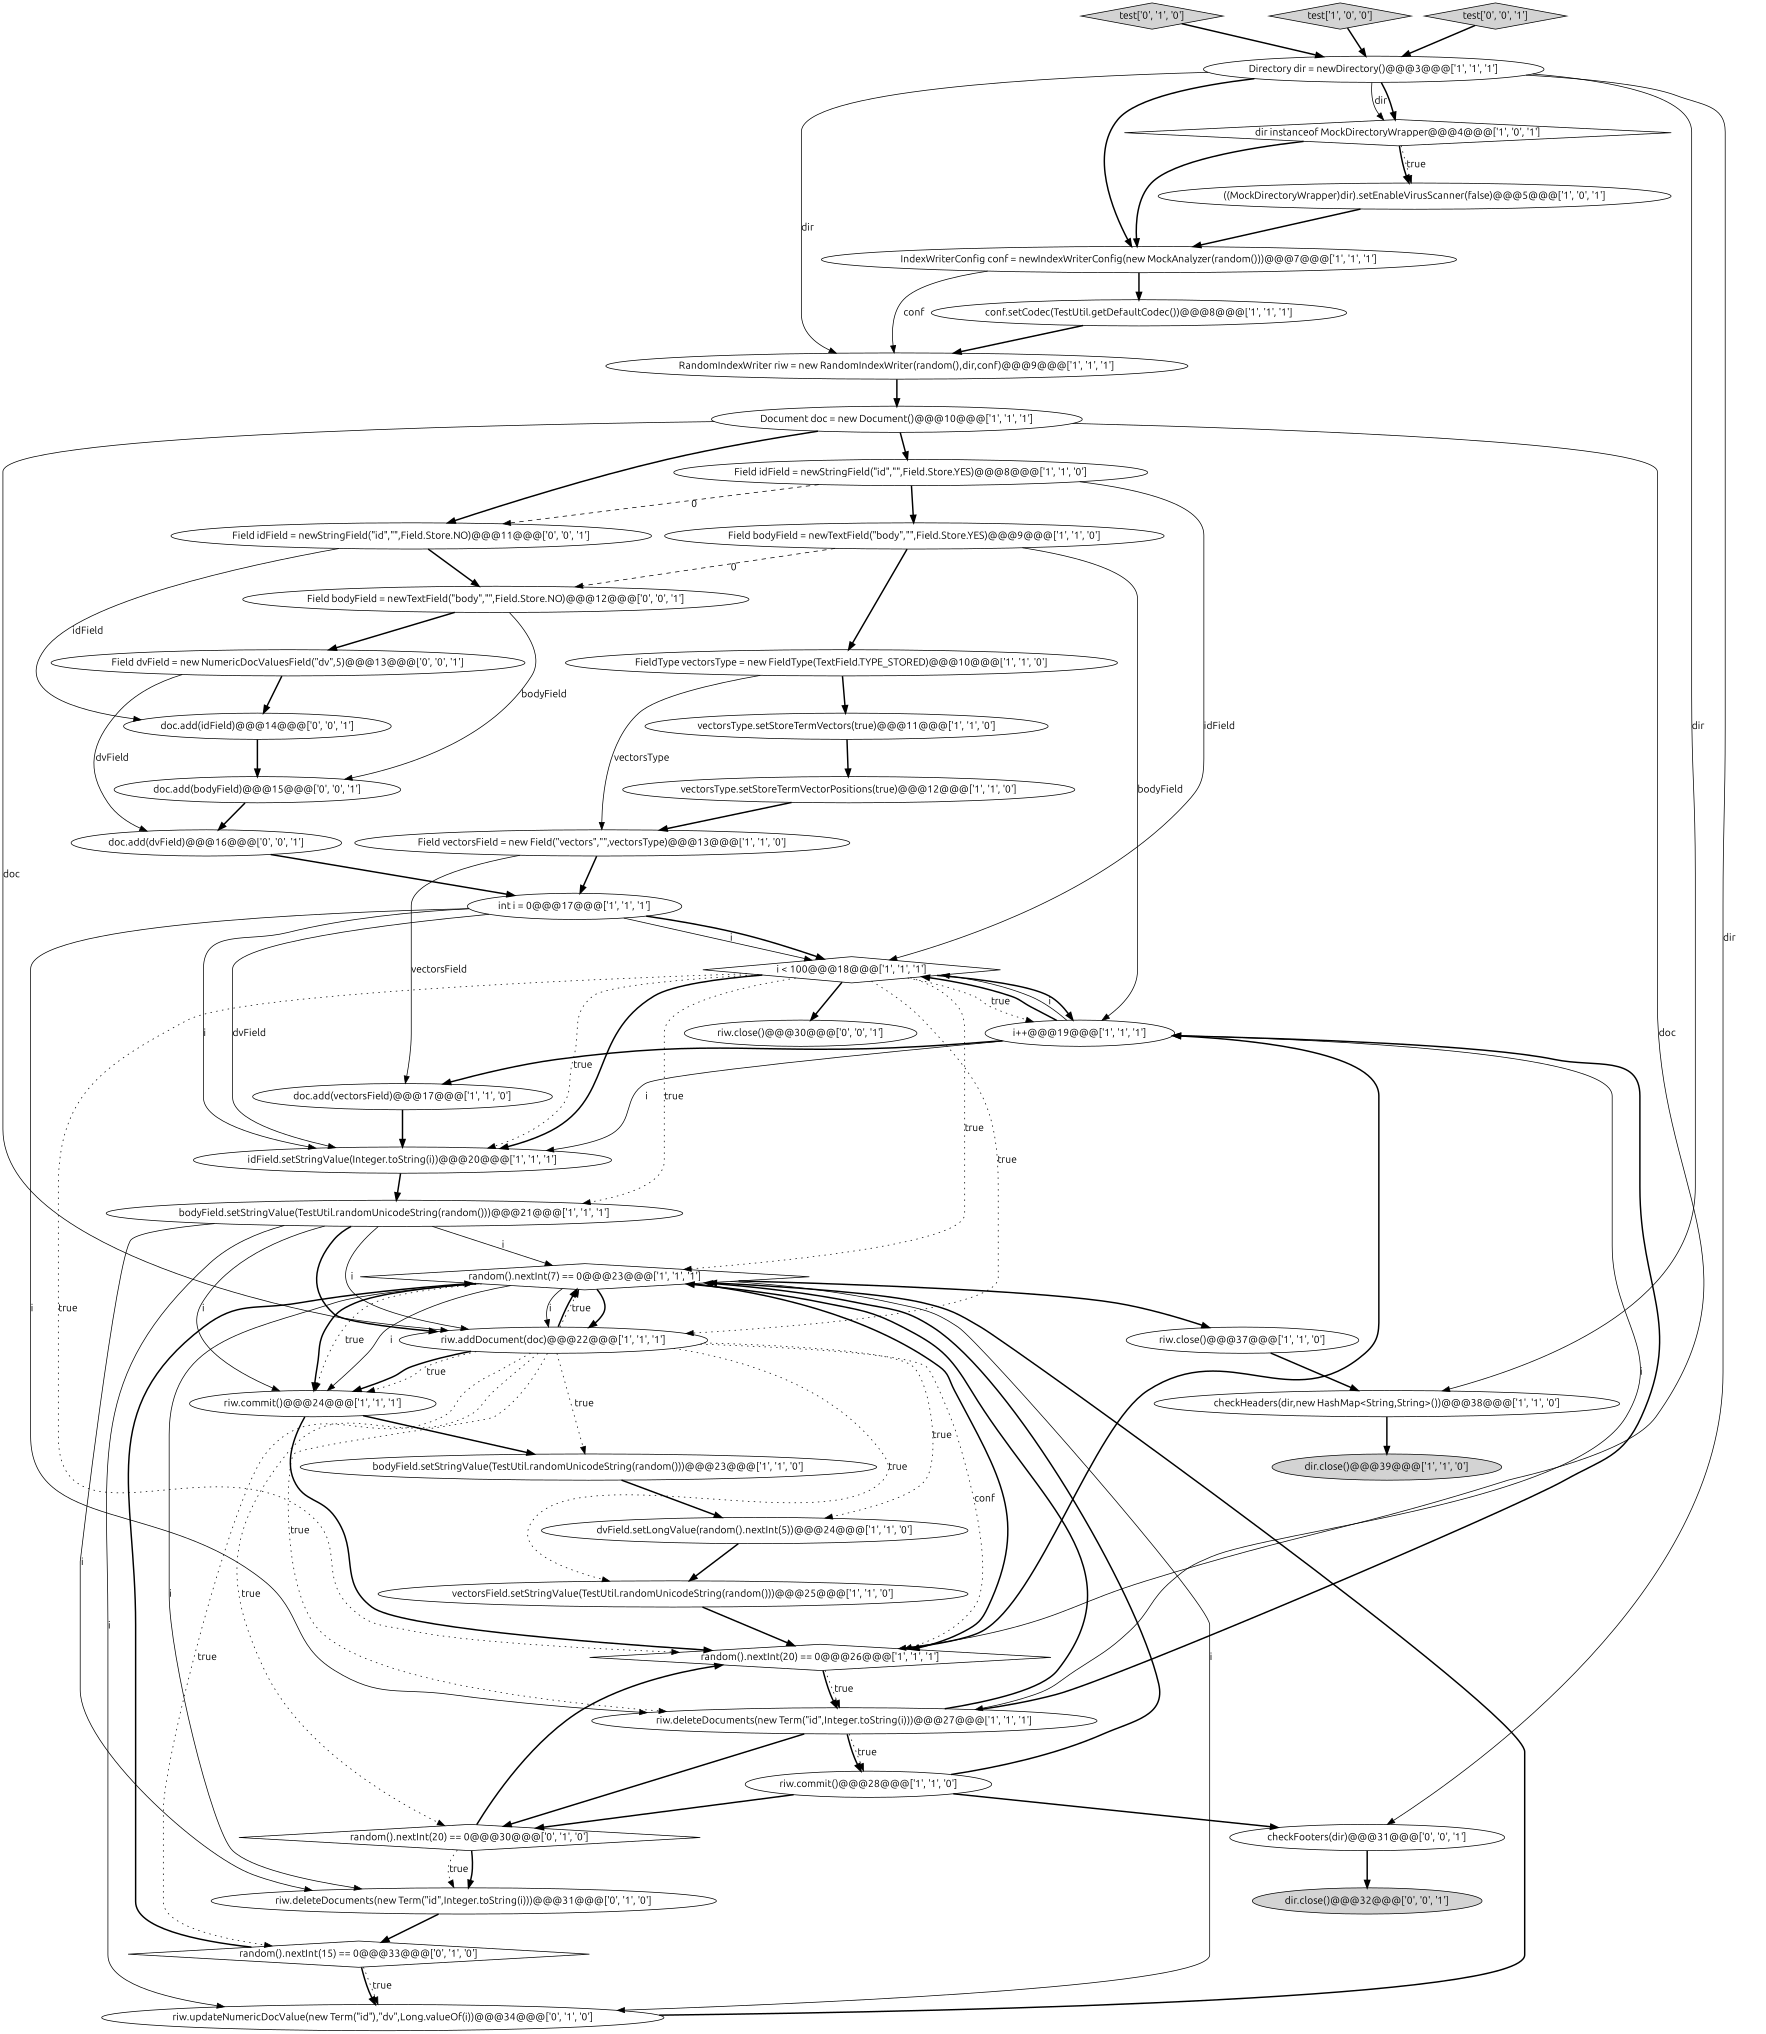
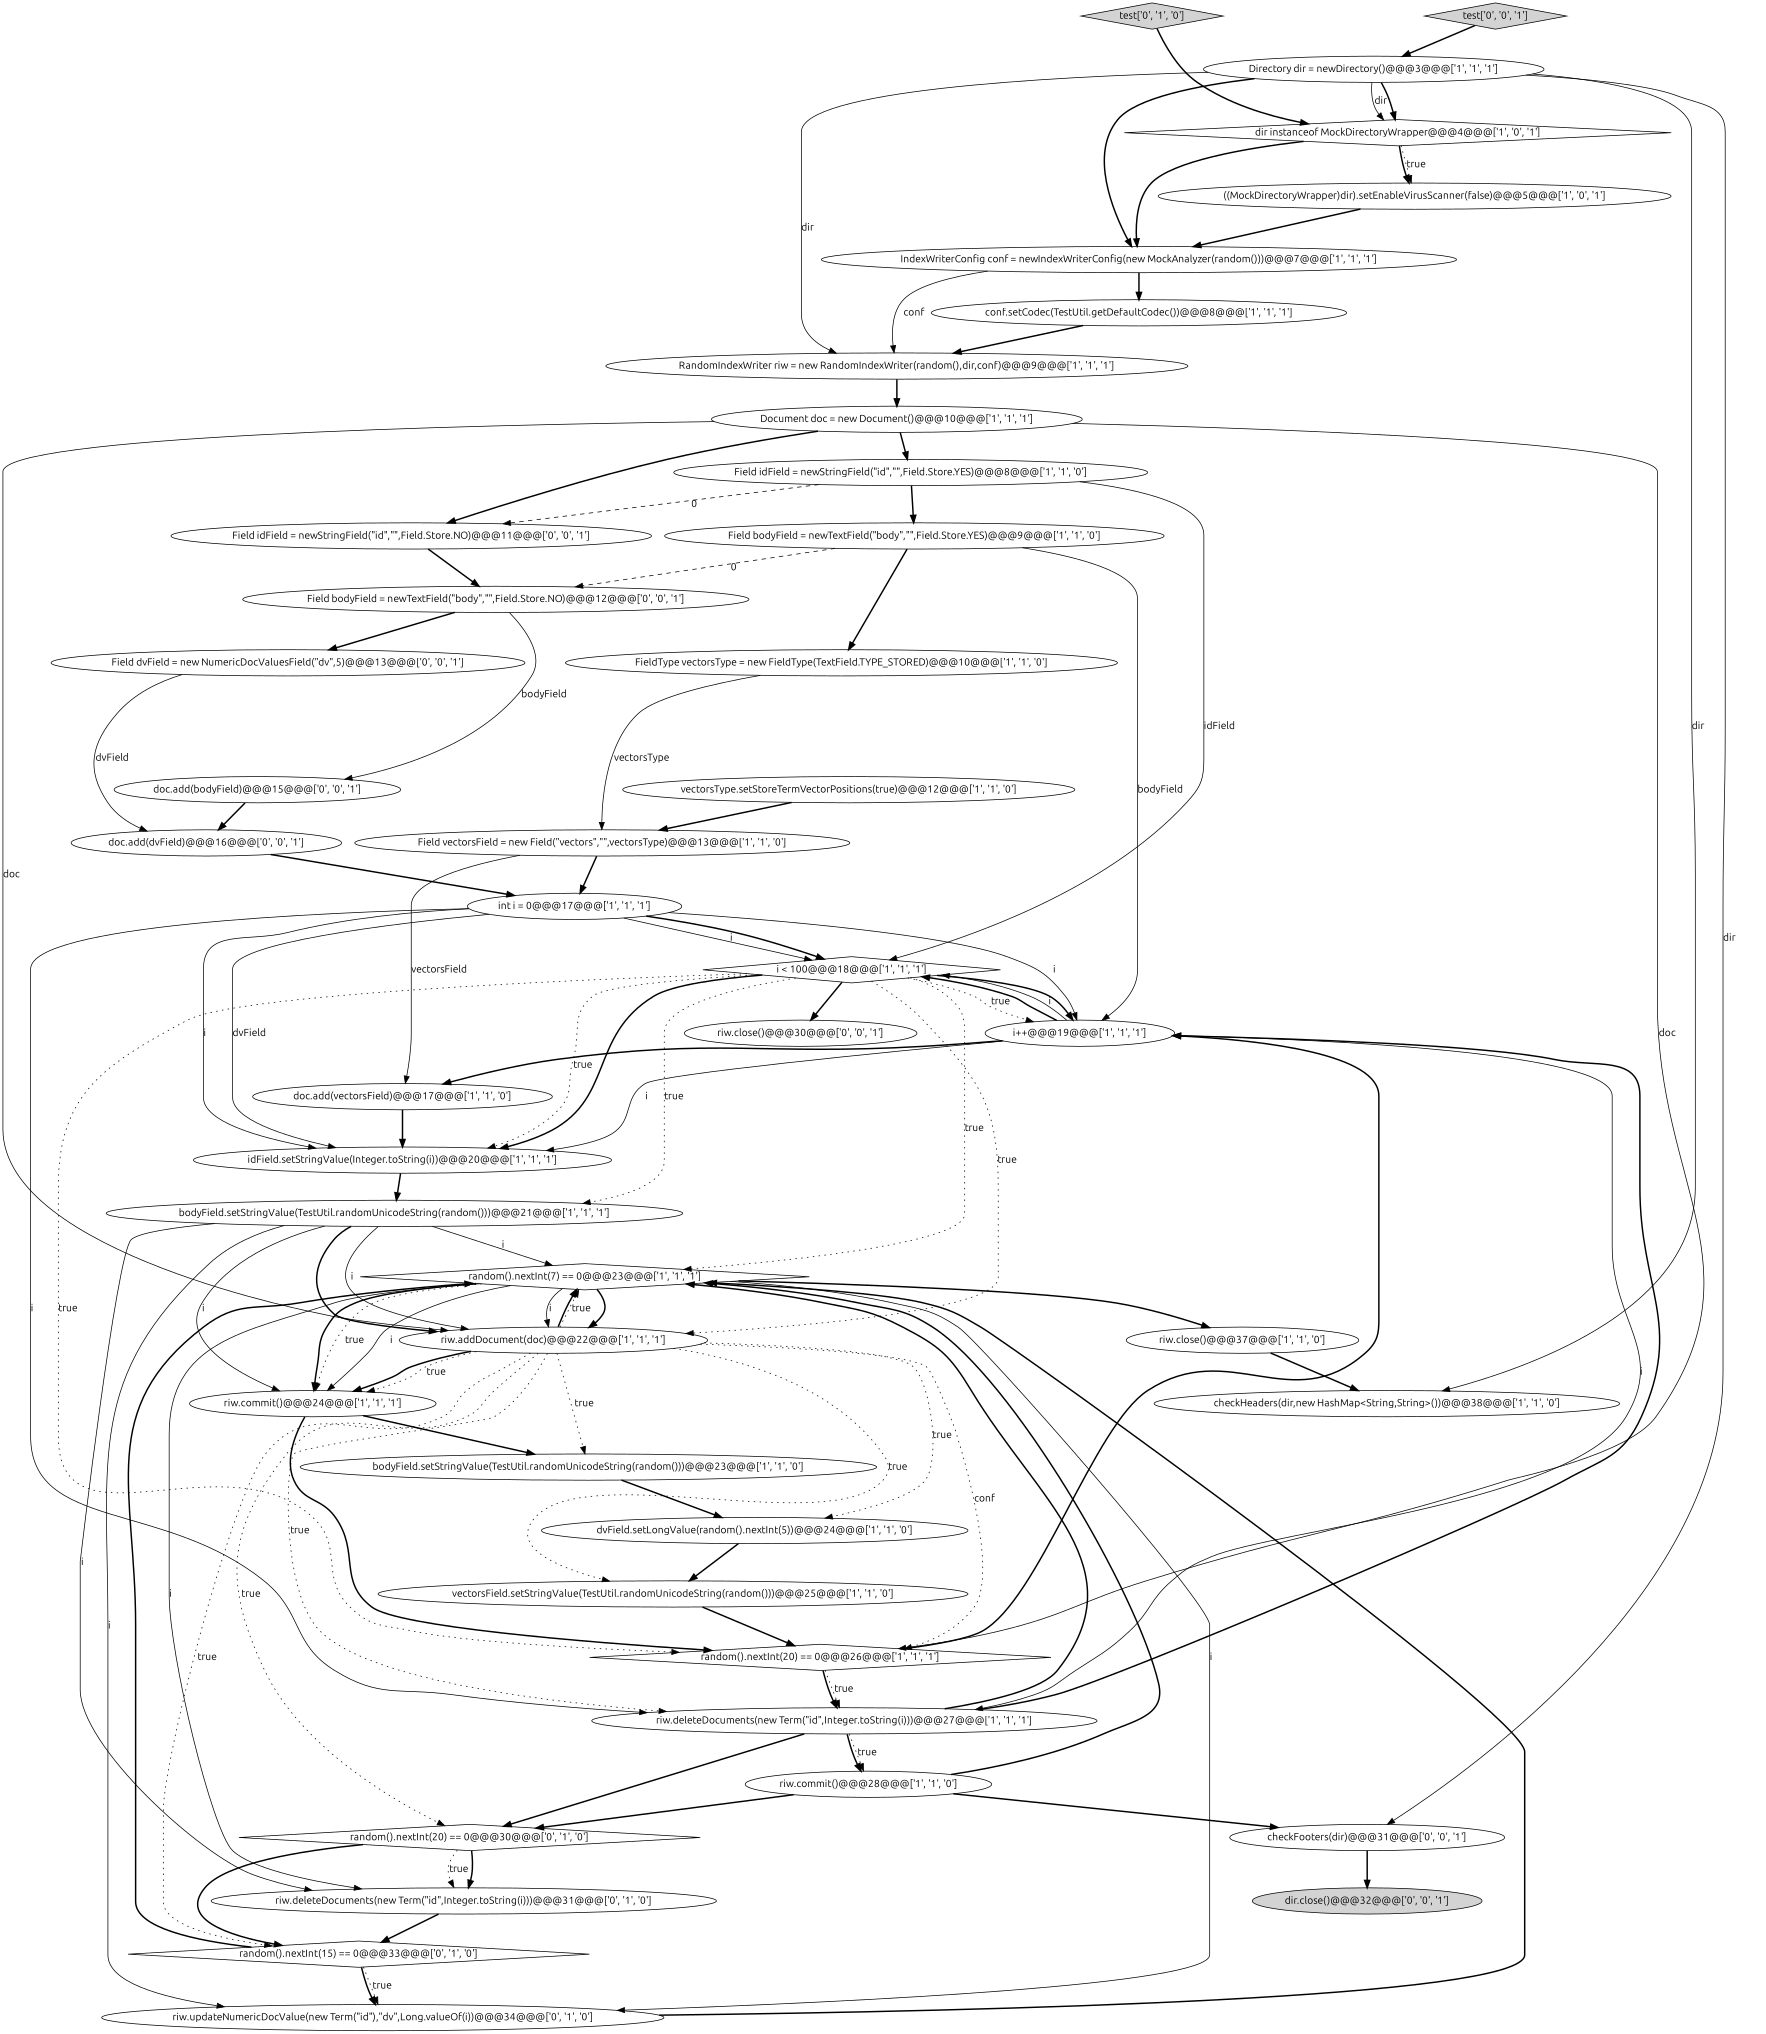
  digraph {
    fontname=Ubuntu
    node [fillcolor=white fontname=Ubuntu shape=ellipse style=filled]
    edge [fontname=Ubuntu style=bold]
    n1 [label="doc.add(dvField)@@@16@@@['0', '0', '1']"]
    n2 [label="int i = 0@@@17@@@['1', '1', '1']"]
    n3 [label="i < 100@@@18@@@['1', '1', '1']" shape=diamond]
    n4 [label="i++@@@19@@@['1', '1', '1']"]
    n5 [label="idField.setStringValue(Integer.toString(i))@@@20@@@['1', '1', '1']"]
    n6 [label="riw.deleteDocuments(new Term(\"id\",Integer.toString(i)))@@@27@@@['1', '1', '1']"]
    n7 [label="dvField.setLongValue(random().nextInt(5))@@@24@@@['1', '1', '0']"]
    n8 [label="vectorsField.setStringValue(TestUtil.randomUnicodeString(random()))@@@25@@@['1', '1', '0']"]
    n9 [label="random().nextInt(20) == 0@@@26@@@['1', '1', '1']" shape=diamond]
    n10 [fillcolor=lightgray label="test['0', '0', '1']" shape=diamond]
    n11 [label="Directory dir = newDirectory()@@@3@@@['1', '1', '1']"]
    n12 [label="checkHeaders(dir,new HashMap<String,String>())@@@38@@@['1', '1', '0']"]
    n13 [label="RandomIndexWriter riw = new RandomIndexWriter(random(),dir,conf)@@@9@@@['1', '1', '1']"]
    n14 [label="checkFooters(dir)@@@31@@@['0', '0', '1']"]
    n15 [label="IndexWriterConfig conf = newIndexWriterConfig(new MockAnalyzer(random()))@@@7@@@['1', '1', '1']"]
    n16 [label="dir instanceof MockDirectoryWrapper@@@4@@@['1', '0', '1']" shape=diamond]
    n17 [label="random().nextInt(7) == 0@@@23@@@['1', '1', '1']" shape=diamond]
    n18 [label="bodyField.setStringValue(TestUtil.randomUnicodeString(random()))@@@21@@@['1', '1', '1']"]
    n19 [label="riw.close()@@@30@@@['0', '0', '1']"]
    n20 [label="riw.addDocument(doc)@@@22@@@['1', '1', '1']"]
    n21 [label="doc.add(vectorsField)@@@17@@@['1', '1', '0']"]
    n22 [label="riw.commit()@@@24@@@['1', '1', '1']"]
    n23 [label="riw.updateNumericDocValue(new Term(\"id\"),\"dv\",Long.valueOf(i))@@@34@@@['0', '1', '0']"]
    n24 [label="riw.deleteDocuments(new Term(\"id\",Integer.toString(i)))@@@31@@@['0', '1', '0']"]
    n25 [label="riw.close()@@@37@@@['1', '1', '0']"]
    n26 [label="bodyField.setStringValue(TestUtil.randomUnicodeString(random()))@@@23@@@['1', '1', '0']"]
    n27 [label="random().nextInt(15) == 0@@@33@@@['0', '1', '0']" shape=diamond]
    n28 [label="random().nextInt(20) == 0@@@30@@@['0', '1', '0']" shape=diamond]
    n29 [label="Field idField = newStringField(\"id\",\"\",Field.Store.YES)@@@8@@@['1', '1', '0']"]
    n30 [label="Field bodyField = newTextField(\"body\",\"\",Field.Store.YES)@@@9@@@['1', '1', '0']"]
    n31 [label="Field idField = newStringField(\"id\",\"\",Field.Store.NO)@@@11@@@['0', '0', '1']"]
    n32 [label="Field bodyField = newTextField(\"body\",\"\",Field.Store.NO)@@@12@@@['0', '0', '1']"]
    n33 [label="FieldType vectorsType = new FieldType(TextField.TYPE_STORED)@@@10@@@['1', '1', '0']"]
-   n34 [label="doc.add(idField)@@@14@@@['0', '0', '1']"]
    n35 [label="riw.commit()@@@28@@@['1', '1', '0']"]
-   n36 [fillcolor=lightgray label="dir.close()@@@39@@@['1', '1', '0']"]
-   n37 [fillcolor=lightgray label="test['1', '0', '0']" shape=diamond]
    n38 [label="vectorsType.setStoreTermVectorPositions(true)@@@12@@@['1', '1', '0']"]
    n39 [label="Field vectorsField = new Field(\"vectors\",\"\",vectorsType)@@@13@@@['1', '1', '0']"]
    n40 [label="conf.setCodec(TestUtil.getDefaultCodec())@@@8@@@['1', '1', '1']"]
    n41 [label="Document doc = new Document()@@@10@@@['1', '1', '1']"]
    n42 [label="doc.add(bodyField)@@@15@@@['0', '0', '1']"]
    n43 [label="Field dvField = new NumericDocValuesField(\"dv\",5)@@@13@@@['0', '0', '1']"]
    n44 [fillcolor=lightgray label="dir.close()@@@32@@@['0', '0', '1']"]
-   n45 [label="vectorsType.setStoreTermVectors(true)@@@11@@@['1', '1', '0']"]
    n46 [label="((MockDirectoryWrapper)dir).setEnableVirusScanner(false)@@@5@@@['1', '0', '1']"]
    n47 [fillcolor=lightgray label="test['0', '1', '0']" shape=diamond]
    n1 -> n2
    n2 -> n3 [label=i style=solid]
    n2 -> n3
+   n2 -> n4 [label=i style=solid]
    n2 -> n5 [label=dvField style=solid]
    n2 -> n5 [label=i style=solid]
    n2 -> n6 [label=i style=solid]
    n3 -> n4
    n3 -> n4 [label=true style=dotted]
    n3 -> n5 [label=true style=dotted]
    n3 -> n5
    n3 -> n9 [label=true style=dotted]
    n3 -> n17 [label=true style=dotted]
    n3 -> n18 [label=true style=dotted]
    n3 -> n19
    n3 -> n20 [label=true style=dotted]
    n4 -> n3
    n4 -> n3 [label=i style=solid]
    n4 -> n5 [label=i style=solid]
    n4 -> n6 [label=i style=solid]
    n4 -> n21
    n5 -> n18
    n6 -> n4
    n6 -> n17
    n6 -> n28
    n6 -> n35 [label=true style=dotted]
    n6 -> n35
    n7 -> n8
    n8 -> n9
    n9 -> n4
    n9 -> n6
    n9 -> n6 [label=true style=dotted]
    n10 -> n11
    n11 -> n12 [label=dir style=solid]
    n11 -> n13 [label=dir style=solid]
    n11 -> n14 [label=dir style=solid]
    n11 -> n15
    n11 -> n16 [label=dir style=solid]
    n11 -> n16
-   n12 -> n36
    n13 -> n41
    n14 -> n44
    n15 -> n13 [label=conf style=solid]
    n15 -> n40
    n16 -> n15
    n16 -> n46 [label=true style=dotted]
    n16 -> n46
-   n17 -> n9
    n17 -> n20
    n17 -> n20 [label=i style=solid]
    n17 -> n22 [label=true style=dotted]
    n17 -> n22 [label=i style=solid]
    n17 -> n22
    n17 -> n23 [label=i style=solid]
    n17 -> n24 [label=i style=solid]
    n17 -> n25
    n18 -> n17 [label=i style=solid]
    n18 -> n20
    n18 -> n20 [label=i style=solid]
    n18 -> n22 [label=i style=solid]
    n18 -> n23 [label=i style=solid]
    n18 -> n24 [label=i style=solid]
    n20 -> n6 [label=true style=dotted]
    n20 -> n7 [label=true style=dotted]
    n20 -> n8 [label=true style=dotted]
    n20 -> n9 [label=conf style=dotted]
    n20 -> n17
    n20 -> n17 [label=true style=dotted]
    n20 -> n22
    n20 -> n22 [label=true style=dotted]
    n20 -> n26 [label=true style=dotted]
    n20 -> n27 [label=true style=dotted]
    n20 -> n28 [label=true style=dotted]
    n21 -> n5
    n22 -> n9
    n22 -> n26
    n23 -> n17
    n24 -> n27
    n25 -> n12
    n26 -> n7
    n27 -> n17
    n27 -> n23
    n27 -> n23 [label=true style=dotted]
    n28 -> n24
    n28 -> n24 [label=true style=dotted]
-   n28 -> n9
+   n28 -> n27
    n29 -> n3 [label=idField style=solid]
    n29 -> n30
    n29 -> n31 [label=0 style=dashed]
    n30 -> n4 [label=bodyField style=solid]
    n30 -> n32 [label=0 style=dashed]
    n30 -> n33
    n31 -> n32
-   n31 -> n34 [label=idField style=solid]
    n32 -> n42 [label=bodyField style=solid]
    n32 -> n43
    n33 -> n39 [label=vectorsType style=solid]
-   n33 -> n45
-   n34 -> n42
    n35 -> n14
    n35 -> n17
    n35 -> n28
-   n37 -> n11
    n38 -> n39
    n39 -> n2
    n39 -> n21 [label=vectorsField style=solid]
    n40 -> n13
    n41 -> n9 [label=doc style=solid]
    n41 -> n20 [label=doc style=solid]
    n41 -> n29
    n41 -> n31
    n42 -> n1
    n43 -> n1 [label=dvField style=solid]
-   n43 -> n34
-   n45 -> n38
    n46 -> n15
-   n47 -> n11
+   n47 -> n16
  }
